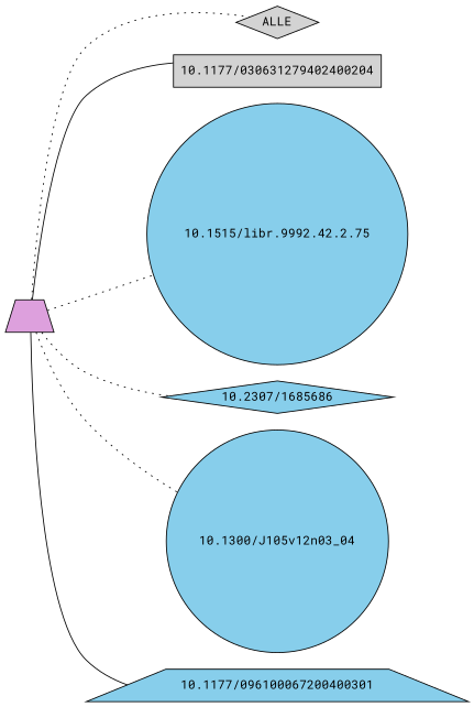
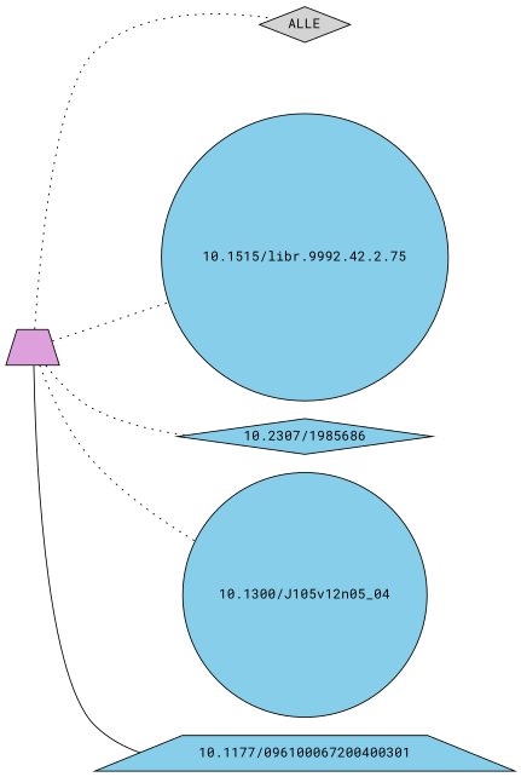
  strict graph {
    fontname="Roboto Mono"
    rankdir=LR
    node [fillcolor=skyblue fontname="Roboto Mono" shape=trapezium style=filled]
    edge [fontname="Roboto Mono" style=dotted]
    "" [fillcolor=plum]
    ALLE [fillcolor=lightgrey shape=diamond]
-   "10.1177/030631279402400204" [fillcolor=lightgrey shape=box]
    n4 [label="10.1515/libr.9992.42.2.75" shape=circle]
-   "10.2307/1985686" [shape=diamond label="10.2307/1685686"]
-   "10.1300/J105v12n03\_04" [shape=circle]
+   "10.2307/1985686" [shape=diamond]
+   "10.1300/J105v12n03\_04" [shape=circle label="10.1300/J105v12n05_04"]
    "10.1177/096100067200400301"
    "" -- ALLE
-   "" -- "10.1177/030631279402400204" [style=solid]
    "" -- n4
    "" -- "10.2307/1985686"
    "" -- "10.1300/J105v12n03\_04"
    "" -- "10.1177/096100067200400301" [style=solid]
  }
